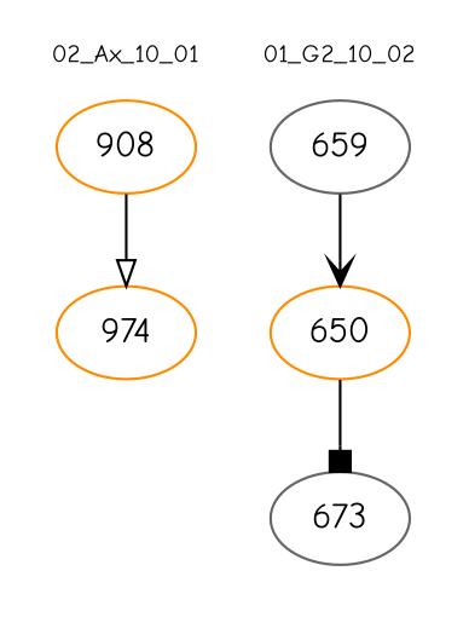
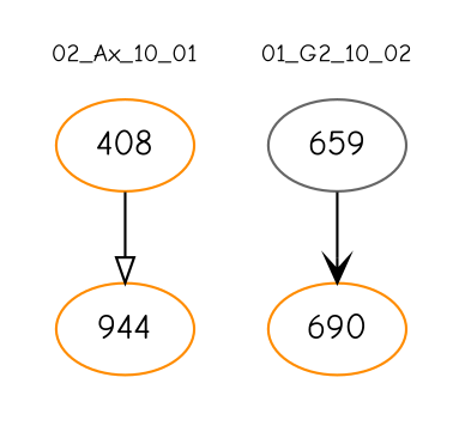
  digraph {
    fontname="Comic Neue"
    node [color=darkorange fontname="Comic Neue"]
    edge [color=black fontname="Comic Neue"]
-   n1 [label=908]
-   n2 [label=974]
+   n1 [label=408]
+   n2 [label=944]
    n3 [color=gray40 label=659]
-   n4 [label=650]
-   n5 [color=gray40 label=673]
+   n4 [label=690]
    subgraph cluster_1 {
      color=white
      fontsize=10
      label="02_Ax_10_01"
      n1
      n2
    }
    subgraph cluster_2 {
      color=white
      fontsize=10
      label="01_G2_10_02"
      n3
      n4
-     n5
    }
    n1 -> n2 [arrowhead=onormal]
    n3 -> n4 [arrowhead=vee]
-   n4 -> n5 [arrowhead=box]
  }
